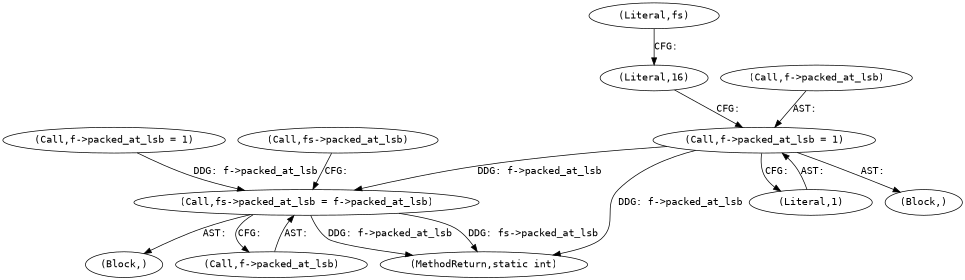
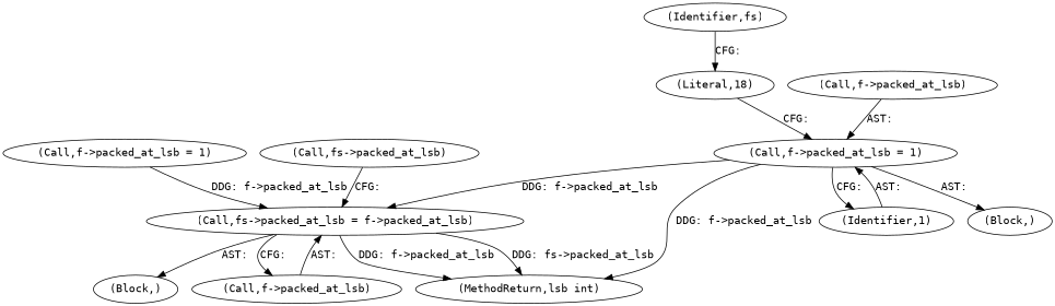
  digraph {
    fontname="DejaVu Sans Mono"
    node [fontname="DejaVu Sans Mono"]
    edge [fontname="DejaVu Sans Mono"]
    n1 [label="(Call,f->packed_at_lsb = 1)"]
    n2 [label="(Call,fs->packed_at_lsb = f->packed_at_lsb)"]
    n3 [label="(Block,)"]
-   n4 [label="(MethodReturn,static int)"]
-   n5 [label="(Literal,1)"]
+   n4 [label="(MethodReturn,lsb int)"]
+   n5 [label="(Identifier,1)"]
    n6 [label="(Block,)"]
    n7 [label="(Call,f->packed_at_lsb)"]
-   n8 [label="(Literal,16)"]
-   n9 [label="(Literal,fs)"]
+   n8 [label="(Literal,18)"]
+   n9 [label="(Identifier,fs)"]
    n10 [label="(Call,f->packed_at_lsb = 1)"]
    n11 [label="(Call,fs->packed_at_lsb)"]
    n12 [label="(Call,f->packed_at_lsb)"]
    n1 -> n2 [label="DDG: f->packed_at_lsb"]
    n1 -> n3 [label="AST: "]
    n1 -> n4 [label="DDG: f->packed_at_lsb"]
    n1 -> n5 [label="CFG: "]
    n2 -> n4 [label="DDG: fs->packed_at_lsb"]
    n2 -> n4 [label="DDG: f->packed_at_lsb"]
    n2 -> n6 [label="AST: "]
    n2 -> n7 [label="CFG: "]
    n5 -> n1 [label="AST: "]
    n7 -> n2 [label="AST: "]
    n8 -> n1 [label="CFG: "]
    n9 -> n8 [label="CFG: "]
    n10 -> n2 [label="DDG: f->packed_at_lsb"]
    n11 -> n2 [label="CFG: "]
    n12 -> n1 [label="AST: "]
  }
